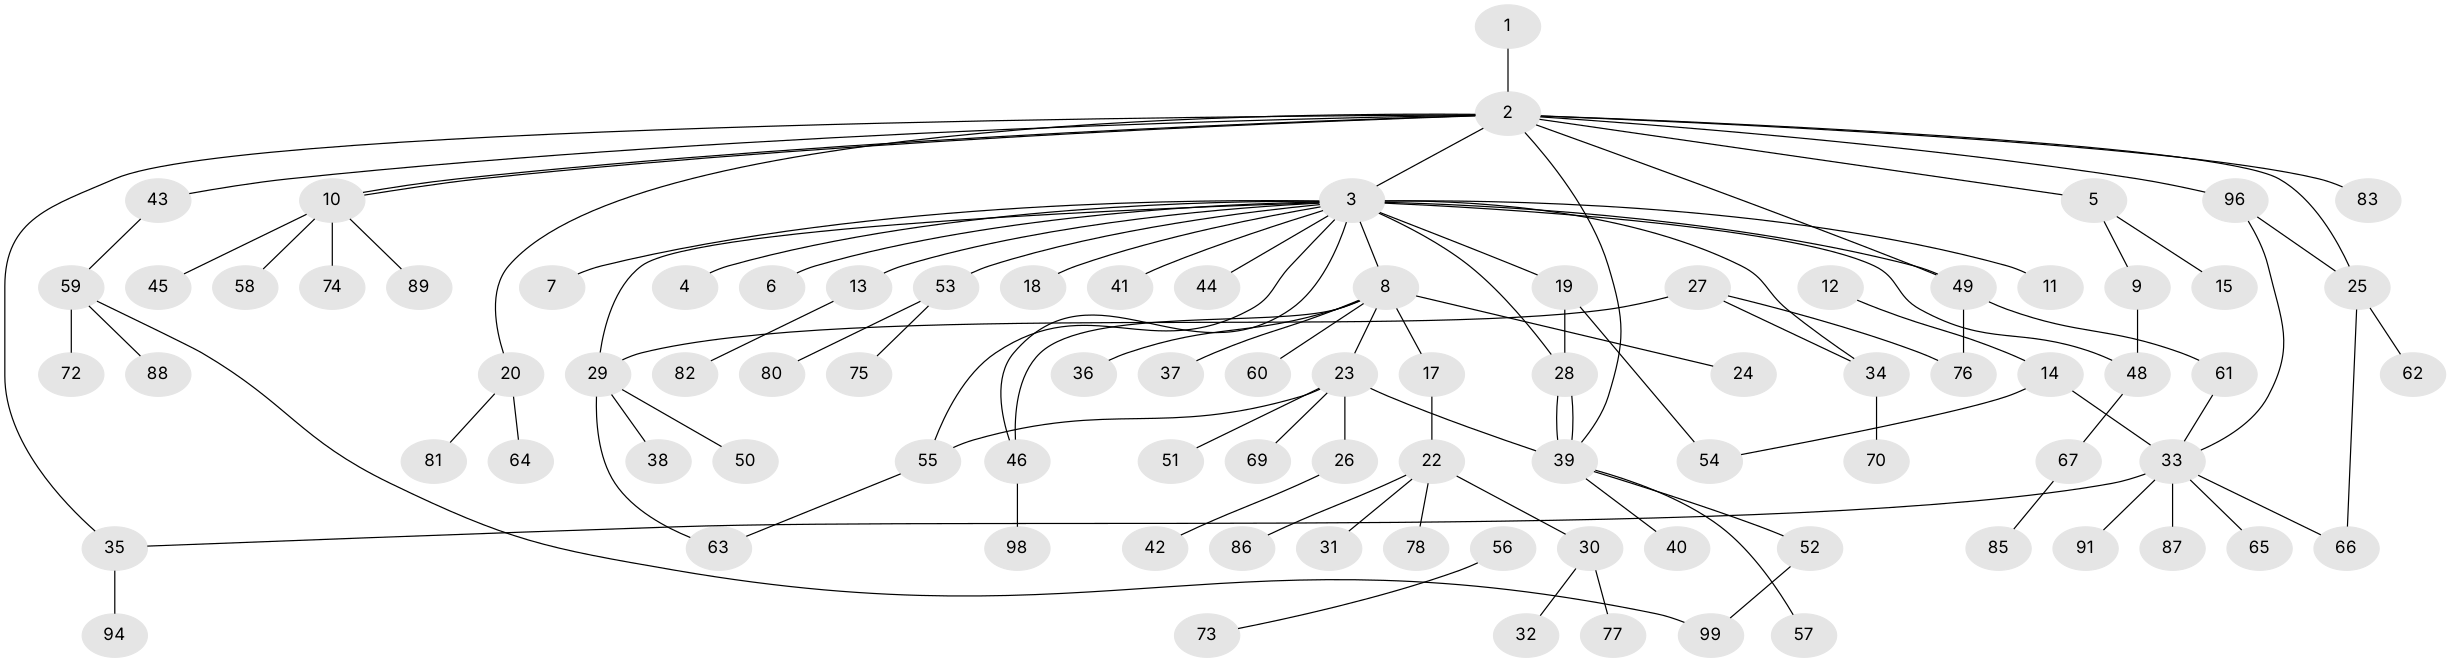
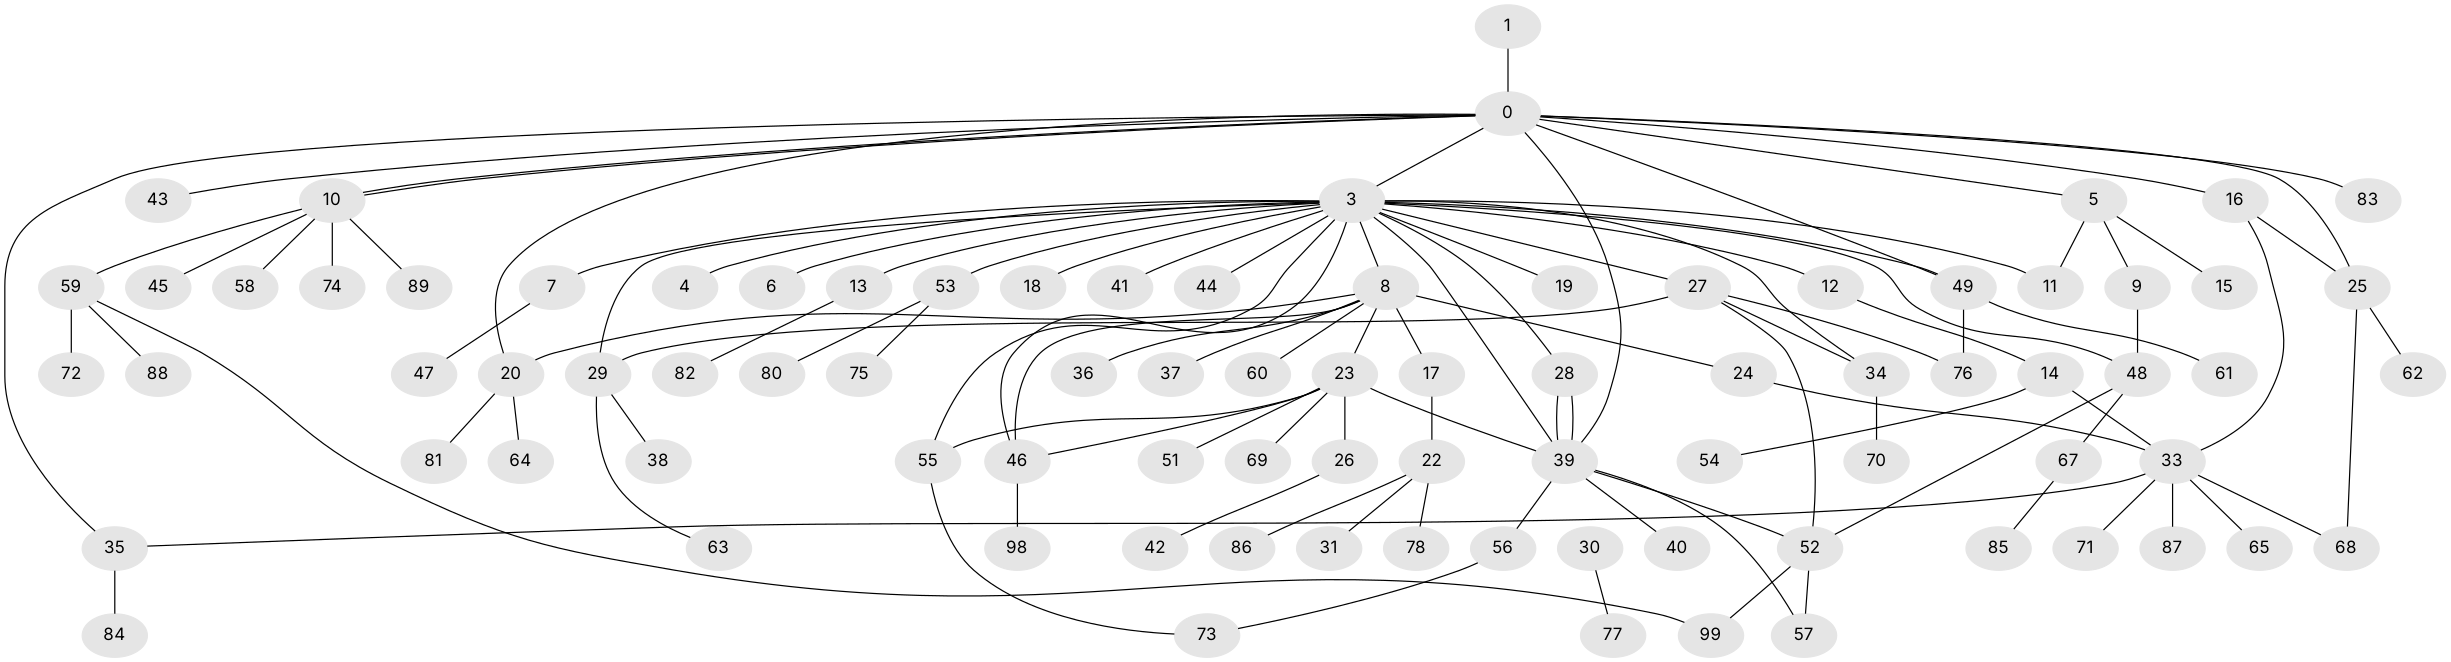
  graph {
    fontname=Inter
    node [color=gray90 fontname=Inter style=filled]
    edge [fontname=Inter]
    1
-   2
+   2 [label=0]
    3
    5
    10
-   16 [label=96]
+   16
    20
    25
    35
    39
    43
    49
    83
    4
    6
    7
    8
    11
    12
    13
    18
    19
    27
    28
    29
    34
    41
    44
    46
    48
    53
    55
    9
    15
    45
    58
    59
    74
    89
    33
    64
    81
    62
-   66
-   84 [label=94]
+   66 [label=68]
+   84
    52
    40
    56
    57
    76
    61
+   47
    17
    23
    24
    36
    37
    60
    14
    82
    54
    38
-   50
    63
    70
    n66 [label=98]
    67
    75
    80
    22
    26
    51
    69
    n74 [label=99]
    72
    88
    65
-   71 [label=91]
+   71
    87
    30
    31
    78
    86
-   32
    77
    42
    73
    85
    1 -- 2
    2 -- 3
    2 -- 5
    2 -- 10
    2 -- 10
    2 -- 16
    2 -- 20
    2 -- 25
    2 -- 35
    2 -- 39
    2 -- 43
    2 -- 49
    2 -- 83
+   3 -- 39
    3 -- 49
    3 -- 4
    3 -- 6
    3 -- 7
    3 -- 8
    3 -- 11
+   3 -- 12
    3 -- 13
    3 -- 18
    3 -- 19
+   3 -- 27
    3 -- 28
    3 -- 29
    3 -- 34
    3 -- 41
    3 -- 44
    3 -- 46
    3 -- 48
    3 -- 53
    3 -- 55
+   5 -- 11
    5 -- 9
    5 -- 15
    10 -- 45
    10 -- 58
-   43 -- 59
+   10 -- 59
    10 -- 74
    10 -- 89
    16 -- 25
    16 -- 33
    20 -- 64
    20 -- 81
    25 -- 62
    25 -- 66
    35 -- 84
    39 -- 52
    39 -- 40
+   39 -- 56
    39 -- 57
    49 -- 76
    49 -- 61
+   7 -- 47
+   8 -- 20
    8 -- 46
    8 -- 17
    8 -- 23
    8 -- 24
    8 -- 36
    8 -- 37
    8 -- 60
    12 -- 14
    13 -- 82
-   19 -- 28
-   19 -- 54
    27 -- 29
    27 -- 34
+   27 -- 52
    27 -- 76
    28 -- 39
    28 -- 39
    29 -- 38
-   29 -- 50
    29 -- 63
    34 -- 70
    46 -- n66
+   48 -- 52
    48 -- 67
    53 -- 75
    53 -- 80
-   55 -- 63
+   55 -- 73
    9 -- 48
    59 -- n74
    59 -- 72
    59 -- 88
    33 -- 35
    33 -- 66
    33 -- 65
    33 -- 71
    33 -- 87
+   52 -- 57
    52 -- n74
    56 -- 73
    17 -- 22
    23 -- 39
+   23 -- 46
    23 -- 55
    23 -- 26
    23 -- 51
    23 -- 69
-   61 -- 33
+   24 -- 33
    14 -- 33
    14 -- 54
    67 -- 85
-   22 -- 30
    22 -- 31
    22 -- 78
    22 -- 86
    26 -- 42
-   30 -- 32
    30 -- 77
  }
